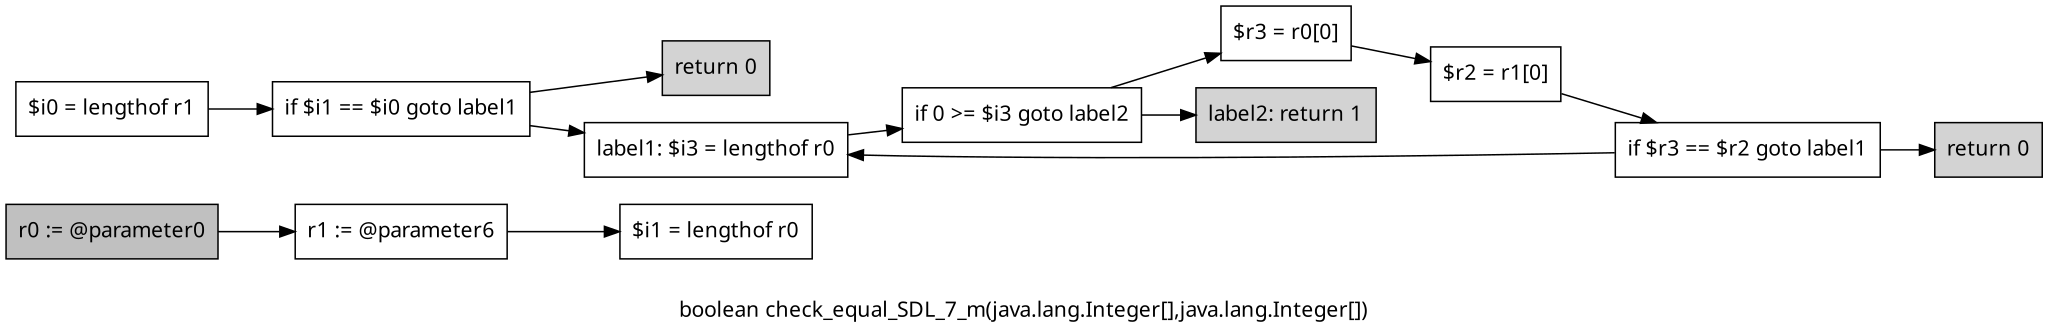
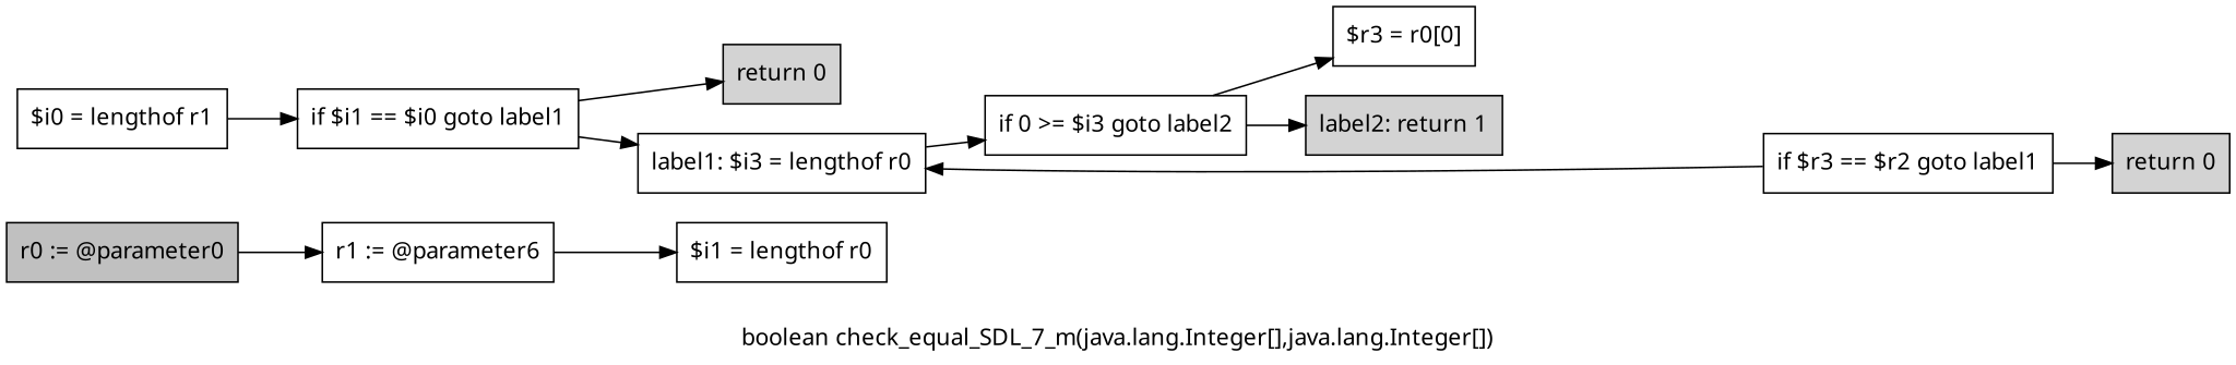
  digraph {
    fontname="Noto Sans"
    label="boolean check_equal_SDL_7_m(java.lang.Integer[],java.lang.Integer[])"
    rankdir=LR
    node [fontname="Noto Sans" shape=box]
    edge [fontname="Noto Sans"]
    n1 [fillcolor=gray label="r0 := @parameter0" style=filled]
    n2 [label="r1 := @parameter6"]
    n3 [label="$i1 = lengthof r0"]
    n4 [label="$i0 = lengthof r1"]
    n5 [label="if $i1 == $i0 goto label1"]
    n6 [fillcolor=lightgray label="return 0" style=filled]
    n7 [label="label1: $i3 = lengthof r0"]
    n8 [label="if 0 >= $i3 goto label2"]
    n9 [label="$r3 = r0[0]"]
    n10 [fillcolor=lightgray label="label2: return 1" style=filled]
-   n11 [label="$r2 = r1[0]"]
    n12 [label="if $r3 == $r2 goto label1"]
    n13 [fillcolor=lightgray label="return 0" style=filled]
    n1 -> n2
    n2 -> n3
    n4 -> n5
    n5 -> n6
    n5 -> n7
    n7 -> n8
    n8 -> n9
    n8 -> n10
-   n9 -> n11
-   n11 -> n12
    n12 -> n7
    n12 -> n13
  }
